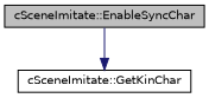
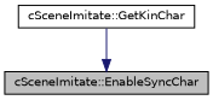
  digraph {
    rankdir=TB
    node [color=black fontname=Helvetica fontsize=10 shape=record style=filled]
    n1 [fillcolor=grey75 fontcolor=black height=0.2 label="cSceneImitate::EnableSyncChar" width=0.4]
    n2 [fillcolor=white height=0.2 label="cSceneImitate::GetKinChar" width=0.4]
-   n1 -> n2 [color=midnightblue fontname=Helvetica fontsize=10 labelfontname=Helvetica labelfontsize=10 style=solid]
+   n2 -> n1 [color=midnightblue fontname=Helvetica fontsize=10 labelfontname=Helvetica labelfontsize=10 style=solid]
  }
